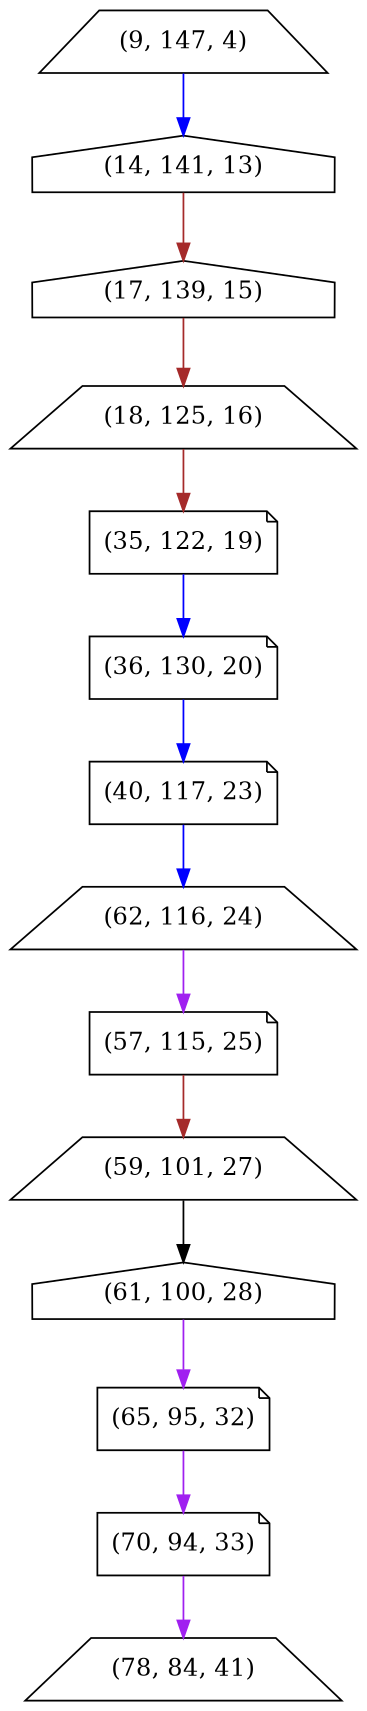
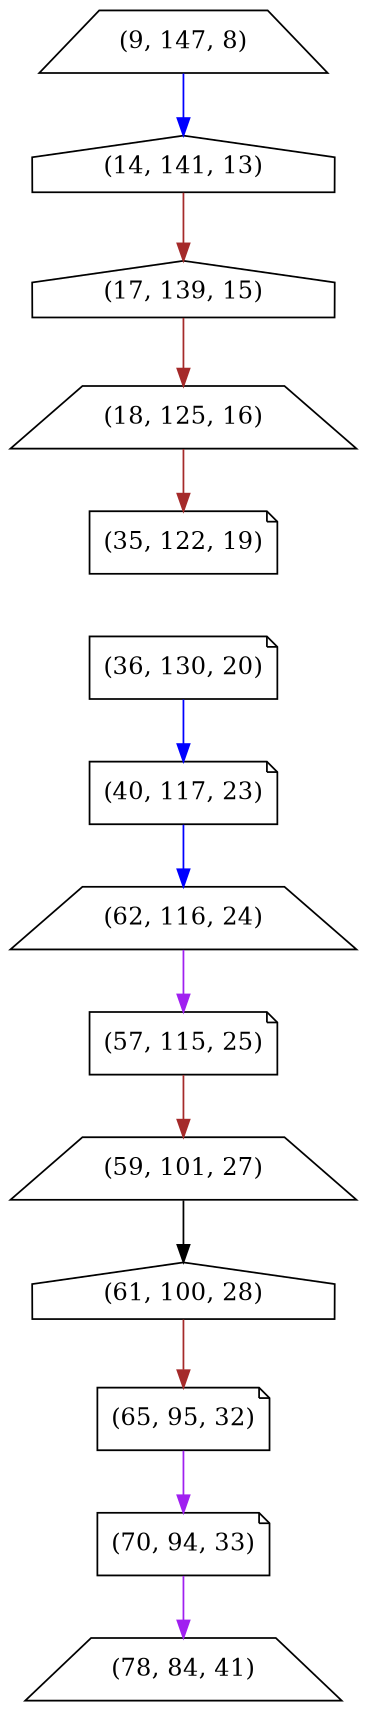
  digraph {
    node [shape=note]
    edge [color=brown]
-   "(9, 147, 8)" [shape=trapezium label="(9, 147, 4)"]
+   "(9, 147, 8)" [shape=trapezium]
    "(14, 141, 13)" [shape=house]
    "(17, 139, 15)" [shape=house]
    "(18, 125, 16)" [shape=trapezium]
    "(35, 122, 19)"
    n6 [label="(36, 130, 20)"]
    "(40, 117, 23)"
    n8 [label="(62, 116, 24)" shape=trapezium]
    "(57, 115, 25)"
    "(59, 101, 27)" [shape=trapezium]
    "(61, 100, 28)" [shape=house]
    "(65, 95, 32)"
    "(70, 94, 33)"
    "(78, 84, 41)" [shape=trapezium]
    "(9, 147, 8)" -> "(14, 141, 13)" [color=blue]
    "(14, 141, 13)" -> "(17, 139, 15)"
    "(17, 139, 15)" -> "(18, 125, 16)"
    "(18, 125, 16)" -> "(35, 122, 19)"
-   "(35, 122, 19)" -> n6 [color=blue]
    n6 -> "(40, 117, 23)" [color=blue]
    "(40, 117, 23)" -> n8 [color=blue]
    n8 -> "(57, 115, 25)" [color=purple]
    "(57, 115, 25)" -> "(59, 101, 27)"
    "(59, 101, 27)" -> "(61, 100, 28)" [color=black]
-   "(61, 100, 28)" -> "(65, 95, 32)" [color=purple]
+   "(61, 100, 28)" -> "(65, 95, 32)"
    "(65, 95, 32)" -> "(70, 94, 33)" [color=purple]
    "(70, 94, 33)" -> "(78, 84, 41)" [color=purple]
  }
